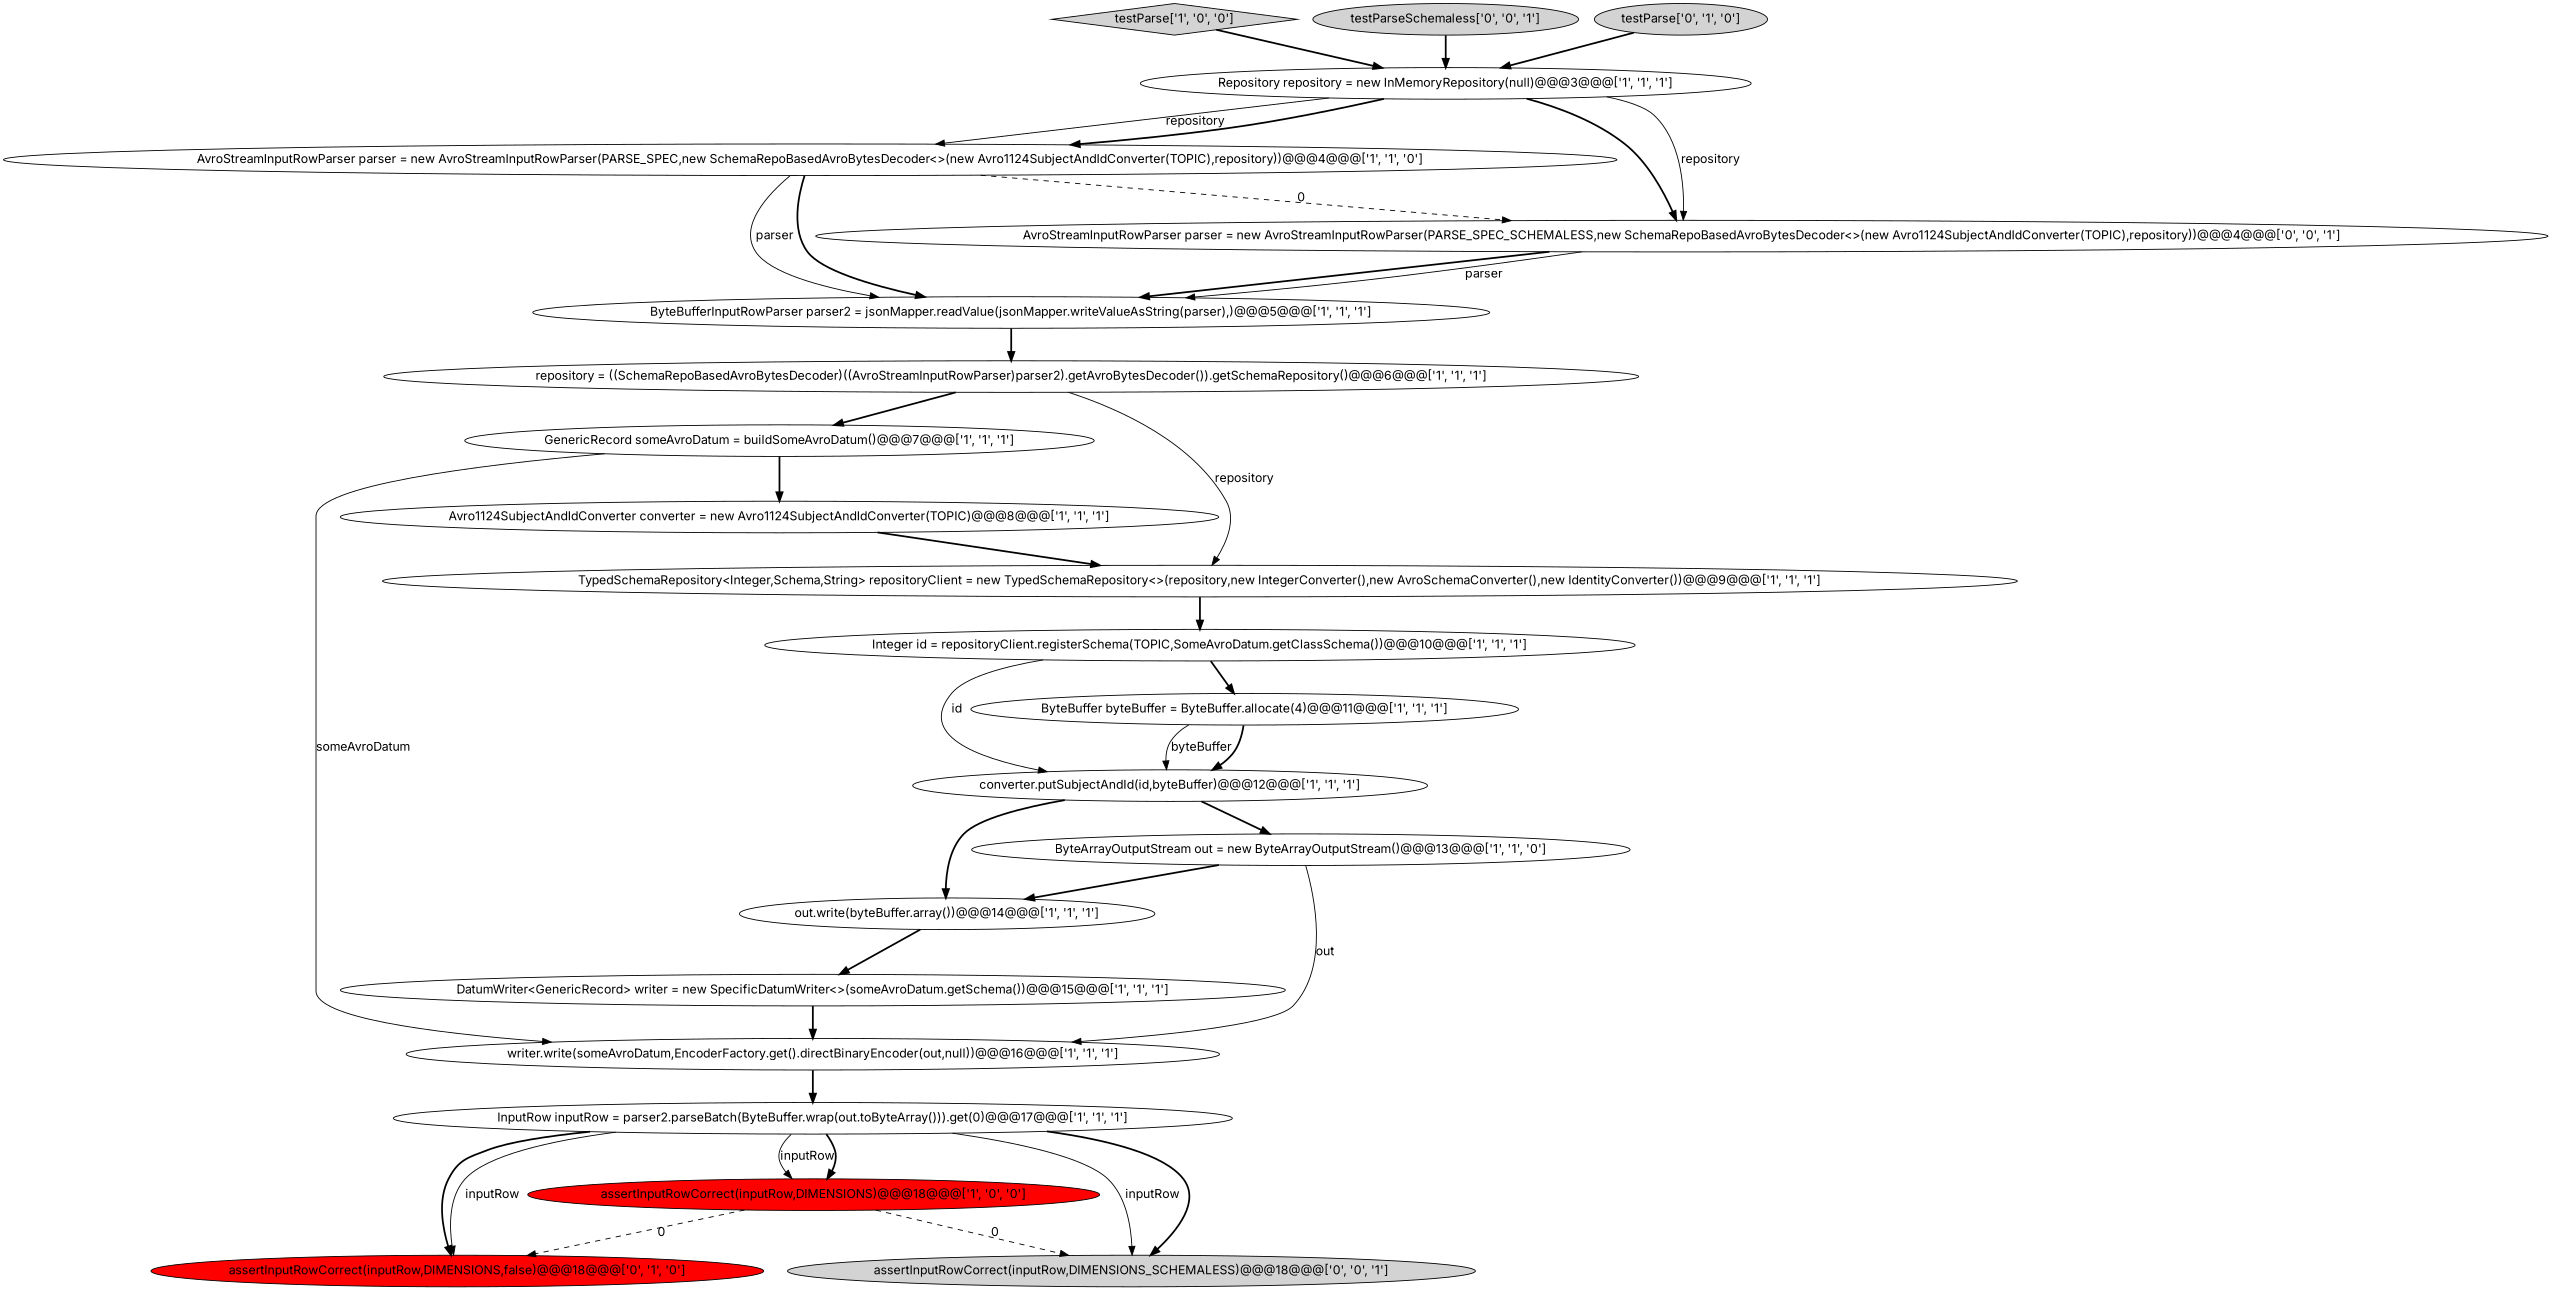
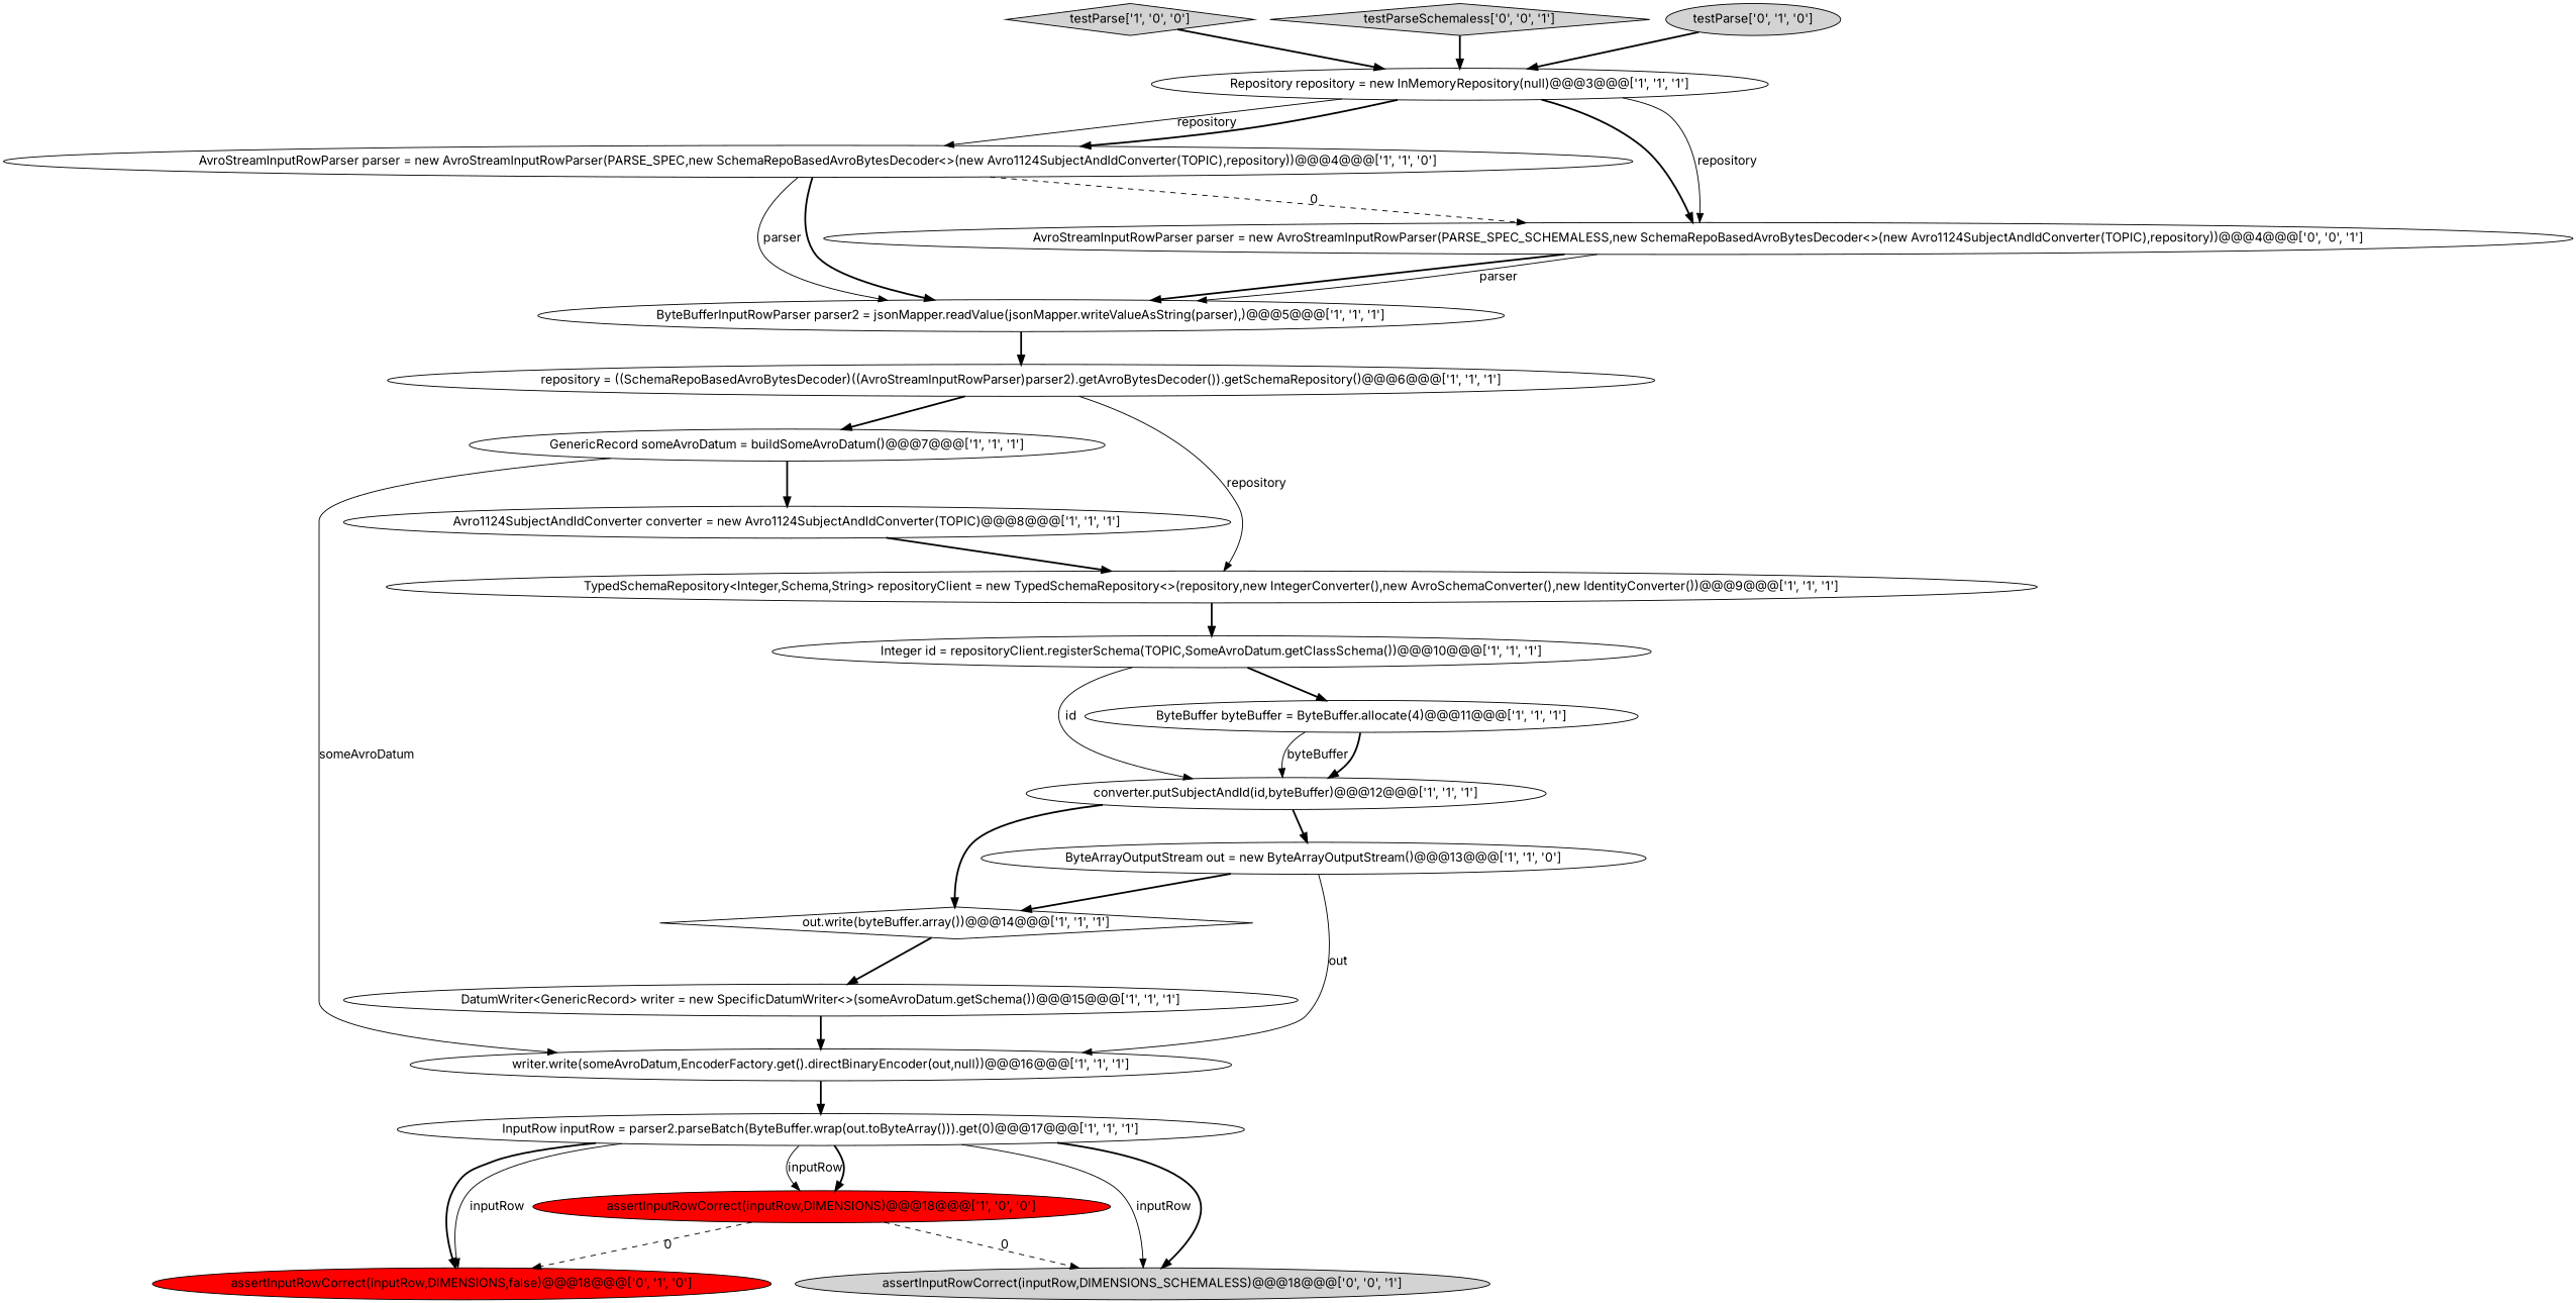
  digraph {
    fontname=Inter
    node [fillcolor=white fontname=Inter shape=ellipse style=filled]
    edge [fontname=Inter style=bold]
    n1 [label="GenericRecord someAvroDatum = buildSomeAvroDatum()@@@7@@@['1', '1', '1']"]
    n2 [label="Avro1124SubjectAndIdConverter converter = new Avro1124SubjectAndIdConverter(TOPIC)@@@8@@@['1', '1', '1']"]
    n3 [label="writer.write(someAvroDatum,EncoderFactory.get().directBinaryEncoder(out,null))@@@16@@@['1', '1', '1']"]
    n4 [label="TypedSchemaRepository<Integer,Schema,String> repositoryClient = new TypedSchemaRepository<>(repository,new IntegerConverter(),new AvroSchemaConverter(),new IdentityConverter())@@@9@@@['1', '1', '1']"]
    n5 [label="InputRow inputRow = parser2.parseBatch(ByteBuffer.wrap(out.toByteArray())).get(0)@@@17@@@['1', '1', '1']"]
    n6 [fillcolor=red label="assertInputRowCorrect(inputRow,DIMENSIONS)@@@18@@@['1', '0', '0']"]
    n7 [fillcolor=red label="assertInputRowCorrect(inputRow,DIMENSIONS,false)@@@18@@@['0', '1', '0']"]
    n8 [fillcolor=lightgray label="assertInputRowCorrect(inputRow,DIMENSIONS_SCHEMALESS)@@@18@@@['0', '0', '1']"]
    n9 [fillcolor=lightgray label="testParse['1', '0', '0']" shape=diamond]
    n10 [label="Repository repository = new InMemoryRepository(null)@@@3@@@['1', '1', '1']"]
    n11 [label="AvroStreamInputRowParser parser = new AvroStreamInputRowParser(PARSE_SPEC,new SchemaRepoBasedAvroBytesDecoder<>(new Avro1124SubjectAndIdConverter(TOPIC),repository))@@@4@@@['1', '1', '0']"]
    n12 [label="AvroStreamInputRowParser parser = new AvroStreamInputRowParser(PARSE_SPEC_SCHEMALESS,new SchemaRepoBasedAvroBytesDecoder<>(new Avro1124SubjectAndIdConverter(TOPIC),repository))@@@4@@@['0', '0', '1']"]
    n13 [label="ByteArrayOutputStream out = new ByteArrayOutputStream()@@@13@@@['1', '1', '0']"]
-   n14 [label="out.write(byteBuffer.array())@@@14@@@['1', '1', '1']"]
+   n14 [label="out.write(byteBuffer.array())@@@14@@@['1', '1', '1']" shape=diamond]
    n15 [label="DatumWriter<GenericRecord> writer = new SpecificDatumWriter<>(someAvroDatum.getSchema())@@@15@@@['1', '1', '1']"]
    n16 [label="Integer id = repositoryClient.registerSchema(TOPIC,SomeAvroDatum.getClassSchema())@@@10@@@['1', '1', '1']"]
    n17 [label="converter.putSubjectAndId(id,byteBuffer)@@@12@@@['1', '1', '1']"]
    n18 [label="ByteBuffer byteBuffer = ByteBuffer.allocate(4)@@@11@@@['1', '1', '1']"]
-   n19 [fillcolor=lightgray label="testParseSchemaless['0', '0', '1']"]
+   n19 [fillcolor=lightgray label="testParseSchemaless['0', '0', '1']" shape=diamond]
    n20 [label="repository = ((SchemaRepoBasedAvroBytesDecoder)((AvroStreamInputRowParser)parser2).getAvroBytesDecoder()).getSchemaRepository()@@@6@@@['1', '1', '1']"]
    n21 [label="ByteBufferInputRowParser parser2 = jsonMapper.readValue(jsonMapper.writeValueAsString(parser),)@@@5@@@['1', '1', '1']"]
    n22 [fillcolor=lightgray label="testParse['0', '1', '0']"]
    n1 -> n2
    n1 -> n3 [label=someAvroDatum style=solid]
    n2 -> n4
    n3 -> n5
    n4 -> n16
    n5 -> n6 [label=inputRow style=solid]
    n5 -> n6
    n5 -> n7 [label=inputRow style=solid]
    n5 -> n7
    n5 -> n8 [label=inputRow style=solid]
    n5 -> n8
    n6 -> n7 [label=0 style=dashed]
    n6 -> n8 [label=0 style=dashed]
    n9 -> n10
    n10 -> n11 [label=repository style=solid]
    n10 -> n11
    n10 -> n12 [label=repository style=solid]
    n10 -> n12
    n11 -> n12 [label=0 style=dashed]
    n11 -> n21
    n11 -> n21 [label=parser style=solid]
    n12 -> n21
    n12 -> n21 [label=parser style=solid]
    n13 -> n3 [label=out style=solid]
    n13 -> n14
    n14 -> n15
    n15 -> n3
    n16 -> n17 [label=id style=solid]
    n16 -> n18
    n17 -> n13
    n17 -> n14
    n18 -> n17 [label=byteBuffer style=solid]
    n18 -> n17
    n19 -> n10
    n20 -> n1
    n20 -> n4 [label=repository style=solid]
    n21 -> n20
    n22 -> n10
  }
